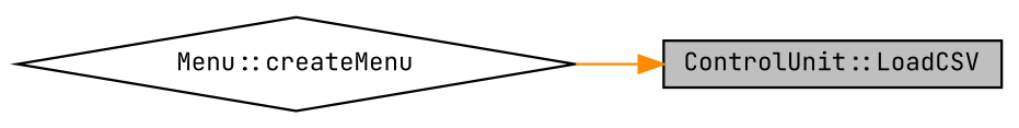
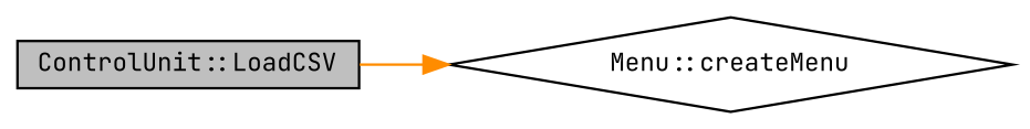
  digraph {
    rankdir=RL
    fontname="JetBrains Mono"
    node [color=black fontname="JetBrains Mono" fontsize=10 style=filled]
    n1 [fillcolor=grey75 fontcolor=black height=0.2 label="ControlUnit::LoadCSV" shape=box width=0.4]
    n2 [fillcolor=white height=0.2 label="Menu::createMenu" shape=diamond width=0.4]
-   n1 -> n2 [color=darkorange dir=back fontname="JetBrains Mono" fontsize=10 labelfontname=Helvetica labelfontsize=10 style=solid]
+   n2 -> n1 [color=darkorange dir=back fontname="JetBrains Mono" fontsize=10 labelfontname=Helvetica labelfontsize=10 style=solid]
  }
